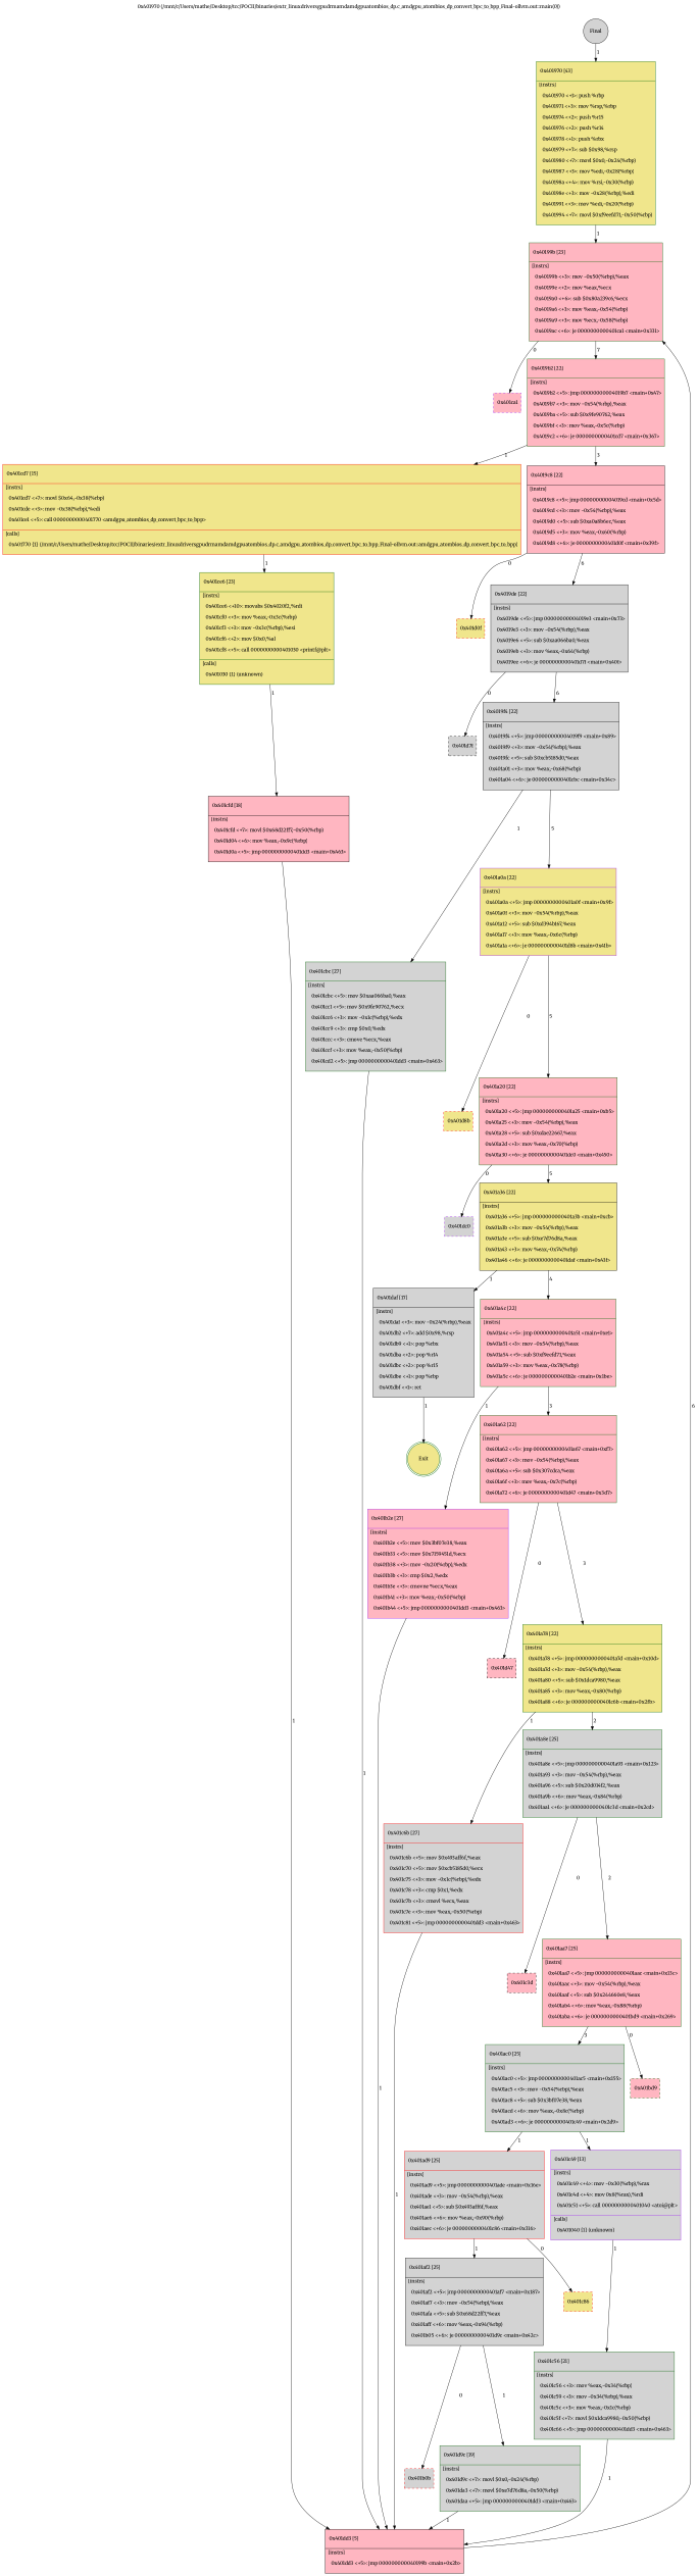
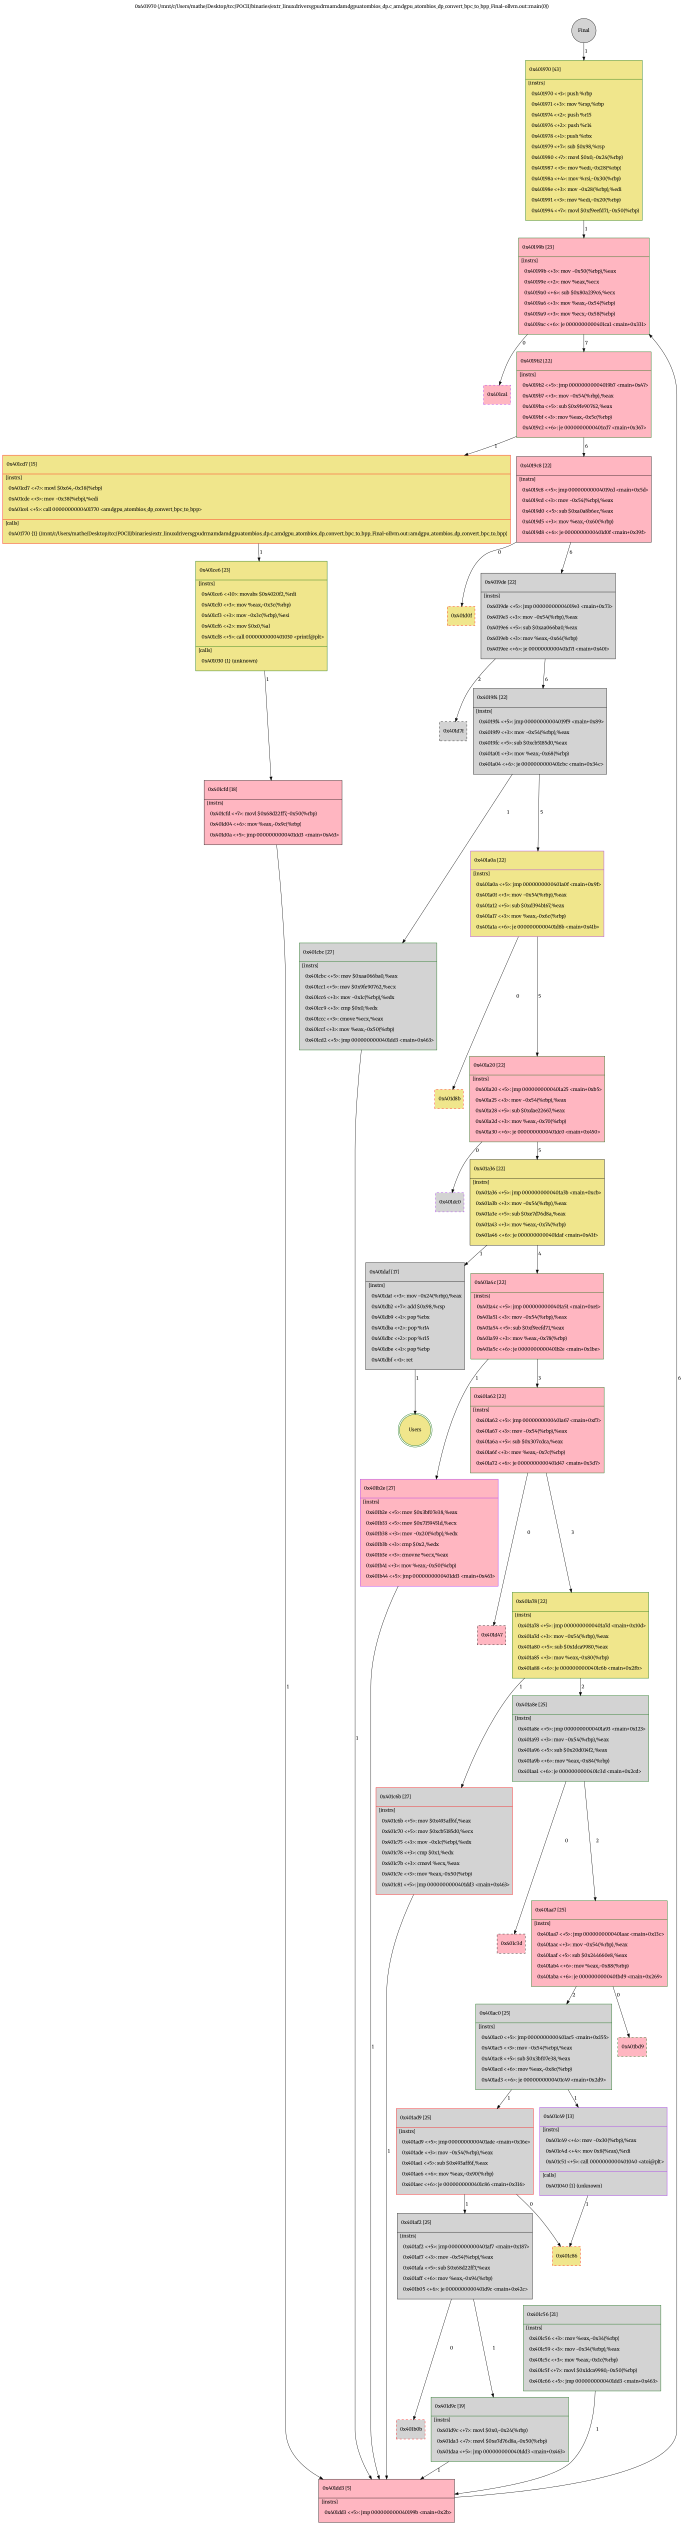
  digraph {
    fontname=Merriweather
    label="0x401970 (/mnt/c/Users/mathe/Desktop/tcc/POCII/binaries/extr_linuxdriversgpudrmamdamdgpuatombios_dp.c_amdgpu_atombios_dp_convert_bpc_to_bpp_Final-ollvm.out::main(0))"
    labelloc=t
    node [color=darkgreen fillcolor=lightgrey fontname=Merriweather shape=record style=filled]
    edge [fontname=Merriweather]
    n1 [color=black height=0.3 label=Final shape=circle width=0.3]
    n2 [fillcolor=khaki label="{\n     0x401970 [43]\l\n     | [instrs]\l\n     &nbsp;&nbsp;0x401970 \<+1\>: push %rbp\l\n     &nbsp;&nbsp;0x401971 \<+3\>: mov %rsp,%rbp\l\n     &nbsp;&nbsp;0x401974 \<+2\>: push %r15\l\n     &nbsp;&nbsp;0x401976 \<+2\>: push %r14\l\n     &nbsp;&nbsp;0x401978 \<+1\>: push %rbx\l\n     &nbsp;&nbsp;0x401979 \<+7\>: sub $0x98,%rsp\l\n     &nbsp;&nbsp;0x401980 \<+7\>: movl $0x0,-0x24(%rbp)\l\n     &nbsp;&nbsp;0x401987 \<+3\>: mov %edi,-0x28(%rbp)\l\n     &nbsp;&nbsp;0x40198a \<+4\>: mov %rsi,-0x30(%rbp)\l\n     &nbsp;&nbsp;0x40198e \<+3\>: mov -0x28(%rbp),%edi\l\n     &nbsp;&nbsp;0x401991 \<+3\>: mov %edi,-0x20(%rbp)\l\n     &nbsp;&nbsp;0x401994 \<+7\>: movl $0xf9eefd71,-0x50(%rbp)\l\n  }"]
    n3 [fillcolor=lightpink label="{\n     0x40199b [23]\l\n     | [instrs]\l\n     &nbsp;&nbsp;0x40199b \<+3\>: mov -0x50(%rbp),%eax\l\n     &nbsp;&nbsp;0x40199e \<+2\>: mov %eax,%ecx\l\n     &nbsp;&nbsp;0x4019a0 \<+6\>: sub $0x80a239c6,%ecx\l\n     &nbsp;&nbsp;0x4019a6 \<+3\>: mov %eax,-0x54(%rbp)\l\n     &nbsp;&nbsp;0x4019a9 \<+3\>: mov %ecx,-0x58(%rbp)\l\n     &nbsp;&nbsp;0x4019ac \<+6\>: je 0000000000401ca1 \<main+0x331\>\l\n  }"]
    n4 [color=purple fillcolor=lightpink label="{\n     0x401ca1\l\n  }" style="dashed,filled"]
    n5 [fillcolor=lightpink label="{\n     0x4019b2 [22]\l\n     | [instrs]\l\n     &nbsp;&nbsp;0x4019b2 \<+5\>: jmp 00000000004019b7 \<main+0x47\>\l\n     &nbsp;&nbsp;0x4019b7 \<+3\>: mov -0x54(%rbp),%eax\l\n     &nbsp;&nbsp;0x4019ba \<+5\>: sub $0x9fe90762,%eax\l\n     &nbsp;&nbsp;0x4019bf \<+3\>: mov %eax,-0x5c(%rbp)\l\n     &nbsp;&nbsp;0x4019c2 \<+6\>: je 0000000000401cd7 \<main+0x367\>\l\n  }"]
    n6 [color=red fillcolor=khaki label="{\n     0x401cd7 [15]\l\n     | [instrs]\l\n     &nbsp;&nbsp;0x401cd7 \<+7\>: movl $0x64,-0x38(%rbp)\l\n     &nbsp;&nbsp;0x401cde \<+3\>: mov -0x38(%rbp),%edi\l\n     &nbsp;&nbsp;0x401ce1 \<+5\>: call 0000000000401770 \<amdgpu_atombios_dp_convert_bpc_to_bpp\>\l\n     | [calls]\l\n     &nbsp;&nbsp;0x401770 \{1\} (/mnt/c/Users/mathe/Desktop/tcc/POCII/binaries/extr_linuxdriversgpudrmamdamdgpuatombios_dp.c_amdgpu_atombios_dp_convert_bpc_to_bpp_Final-ollvm.out::amdgpu_atombios_dp_convert_bpc_to_bpp)\l\n  }"]
    n7 [color=black fillcolor=lightpink label="{\n     0x4019c8 [22]\l\n     | [instrs]\l\n     &nbsp;&nbsp;0x4019c8 \<+5\>: jmp 00000000004019cd \<main+0x5d\>\l\n     &nbsp;&nbsp;0x4019cd \<+3\>: mov -0x54(%rbp),%eax\l\n     &nbsp;&nbsp;0x4019d0 \<+5\>: sub $0xa0a8b6ec,%eax\l\n     &nbsp;&nbsp;0x4019d5 \<+3\>: mov %eax,-0x60(%rbp)\l\n     &nbsp;&nbsp;0x4019d8 \<+6\>: je 0000000000401d0f \<main+0x39f\>\l\n  }"]
    n8 [fillcolor=khaki label="{\n     0x401ce6 [23]\l\n     | [instrs]\l\n     &nbsp;&nbsp;0x401ce6 \<+10\>: movabs $0x4020f2,%rdi\l\n     &nbsp;&nbsp;0x401cf0 \<+3\>: mov %eax,-0x3c(%rbp)\l\n     &nbsp;&nbsp;0x401cf3 \<+3\>: mov -0x3c(%rbp),%esi\l\n     &nbsp;&nbsp;0x401cf6 \<+2\>: mov $0x0,%al\l\n     &nbsp;&nbsp;0x401cf8 \<+5\>: call 0000000000401030 \<printf@plt\>\l\n     | [calls]\l\n     &nbsp;&nbsp;0x401030 \{1\} (unknown)\l\n  }"]
    n9 [color=red fillcolor=khaki label="{\n     0x401d0f\l\n  }" style="dashed,filled"]
    n10 [color=black label="{\n     0x4019de [22]\l\n     | [instrs]\l\n     &nbsp;&nbsp;0x4019de \<+5\>: jmp 00000000004019e3 \<main+0x73\>\l\n     &nbsp;&nbsp;0x4019e3 \<+3\>: mov -0x54(%rbp),%eax\l\n     &nbsp;&nbsp;0x4019e6 \<+5\>: sub $0xaa066ba0,%eax\l\n     &nbsp;&nbsp;0x4019eb \<+3\>: mov %eax,-0x64(%rbp)\l\n     &nbsp;&nbsp;0x4019ee \<+6\>: je 0000000000401d7f \<main+0x40f\>\l\n  }"]
-   Exit [fillcolor=khaki height=0.3 peripheries=2 shape=circle width=0.3]
+   Exit [fillcolor=khaki height=0.3 peripheries=2 shape=circle width=0.3 label=Users]
    n12 [color=black fillcolor=lightpink label="{\n     0x401cfd [18]\l\n     | [instrs]\l\n     &nbsp;&nbsp;0x401cfd \<+7\>: movl $0x68d22ff7,-0x50(%rbp)\l\n     &nbsp;&nbsp;0x401d04 \<+6\>: mov %eax,-0x9c(%rbp)\l\n     &nbsp;&nbsp;0x401d0a \<+5\>: jmp 0000000000401dd3 \<main+0x463\>\l\n  }"]
    n13 [color=black label="{\n     0x401d7f\l\n  }" style="dashed,filled"]
    n14 [color=black label="{\n     0x4019f4 [22]\l\n     | [instrs]\l\n     &nbsp;&nbsp;0x4019f4 \<+5\>: jmp 00000000004019f9 \<main+0x89\>\l\n     &nbsp;&nbsp;0x4019f9 \<+3\>: mov -0x54(%rbp),%eax\l\n     &nbsp;&nbsp;0x4019fc \<+5\>: sub $0xcb5185d0,%eax\l\n     &nbsp;&nbsp;0x401a01 \<+3\>: mov %eax,-0x68(%rbp)\l\n     &nbsp;&nbsp;0x401a04 \<+6\>: je 0000000000401cbc \<main+0x34c\>\l\n  }"]
    n15 [color=red label="{\n     0x401b0b\l\n  }" style="dashed,filled"]
    n16 [label="{\n     0x401cbc [27]\l\n     | [instrs]\l\n     &nbsp;&nbsp;0x401cbc \<+5\>: mov $0xaa066ba0,%eax\l\n     &nbsp;&nbsp;0x401cc1 \<+5\>: mov $0x9fe90762,%ecx\l\n     &nbsp;&nbsp;0x401cc6 \<+3\>: mov -0x1c(%rbp),%edx\l\n     &nbsp;&nbsp;0x401cc9 \<+3\>: cmp $0x0,%edx\l\n     &nbsp;&nbsp;0x401ccc \<+3\>: cmove %ecx,%eax\l\n     &nbsp;&nbsp;0x401ccf \<+3\>: mov %eax,-0x50(%rbp)\l\n     &nbsp;&nbsp;0x401cd2 \<+5\>: jmp 0000000000401dd3 \<main+0x463\>\l\n  }"]
    n17 [color=purple fillcolor=khaki label="{\n     0x401a0a [22]\l\n     | [instrs]\l\n     &nbsp;&nbsp;0x401a0a \<+5\>: jmp 0000000000401a0f \<main+0x9f\>\l\n     &nbsp;&nbsp;0x401a0f \<+3\>: mov -0x54(%rbp),%eax\l\n     &nbsp;&nbsp;0x401a12 \<+5\>: sub $0xd394b167,%eax\l\n     &nbsp;&nbsp;0x401a17 \<+3\>: mov %eax,-0x6c(%rbp)\l\n     &nbsp;&nbsp;0x401a1a \<+6\>: je 0000000000401d8b \<main+0x41b\>\l\n  }"]
    n18 [label="{\n     0x401d9c [19]\l\n     | [instrs]\l\n     &nbsp;&nbsp;0x401d9c \<+7\>: movl $0x0,-0x24(%rbp)\l\n     &nbsp;&nbsp;0x401da3 \<+7\>: movl $0xe7d76d8a,-0x50(%rbp)\l\n     &nbsp;&nbsp;0x401daa \<+5\>: jmp 0000000000401dd3 \<main+0x463\>\l\n  }"]
    n19 [color=black fillcolor=lightpink label="{\n     0x401dd3 [5]\l\n     | [instrs]\l\n     &nbsp;&nbsp;0x401dd3 \<+5\>: jmp 000000000040199b \<main+0x2b\>\l\n  }"]
    n20 [color=red fillcolor=khaki label="{\n     0x401d8b\l\n  }" style="dashed,filled"]
    n21 [fillcolor=lightpink label="{\n     0x401a20 [22]\l\n     | [instrs]\l\n     &nbsp;&nbsp;0x401a20 \<+5\>: jmp 0000000000401a25 \<main+0xb5\>\l\n     &nbsp;&nbsp;0x401a25 \<+3\>: mov -0x54(%rbp),%eax\l\n     &nbsp;&nbsp;0x401a28 \<+5\>: sub $0xdae22667,%eax\l\n     &nbsp;&nbsp;0x401a2d \<+3\>: mov %eax,-0x70(%rbp)\l\n     &nbsp;&nbsp;0x401a30 \<+6\>: je 0000000000401dc0 \<main+0x450\>\l\n  }"]
    n22 [color=black label="{\n     0x401af2 [25]\l\n     | [instrs]\l\n     &nbsp;&nbsp;0x401af2 \<+5\>: jmp 0000000000401af7 \<main+0x187\>\l\n     &nbsp;&nbsp;0x401af7 \<+3\>: mov -0x54(%rbp),%eax\l\n     &nbsp;&nbsp;0x401afa \<+5\>: sub $0x68d22ff7,%eax\l\n     &nbsp;&nbsp;0x401aff \<+6\>: mov %eax,-0x94(%rbp)\l\n     &nbsp;&nbsp;0x401b05 \<+6\>: je 0000000000401d9c \<main+0x42c\>\l\n  }"]
    n23 [color=purple label="{\n     0x401dc0\l\n  }" style="dashed,filled"]
    n24 [color=black fillcolor=khaki label="{\n     0x401a36 [22]\l\n     | [instrs]\l\n     &nbsp;&nbsp;0x401a36 \<+5\>: jmp 0000000000401a3b \<main+0xcb\>\l\n     &nbsp;&nbsp;0x401a3b \<+3\>: mov -0x54(%rbp),%eax\l\n     &nbsp;&nbsp;0x401a3e \<+5\>: sub $0xe7d76d8a,%eax\l\n     &nbsp;&nbsp;0x401a43 \<+3\>: mov %eax,-0x74(%rbp)\l\n     &nbsp;&nbsp;0x401a46 \<+6\>: je 0000000000401daf \<main+0x43f\>\l\n  }"]
    n25 [color=red fillcolor=khaki label="{\n     0x401c86\l\n  }" style="dashed,filled"]
    n26 [color=black label="{\n     0x401daf [17]\l\n     | [instrs]\l\n     &nbsp;&nbsp;0x401daf \<+3\>: mov -0x24(%rbp),%eax\l\n     &nbsp;&nbsp;0x401db2 \<+7\>: add $0x98,%rsp\l\n     &nbsp;&nbsp;0x401db9 \<+1\>: pop %rbx\l\n     &nbsp;&nbsp;0x401dba \<+2\>: pop %r14\l\n     &nbsp;&nbsp;0x401dbc \<+2\>: pop %r15\l\n     &nbsp;&nbsp;0x401dbe \<+1\>: pop %rbp\l\n     &nbsp;&nbsp;0x401dbf \<+1\>: ret\l\n  }"]
    n27 [fillcolor=lightpink label="{\n     0x401a4c [22]\l\n     | [instrs]\l\n     &nbsp;&nbsp;0x401a4c \<+5\>: jmp 0000000000401a51 \<main+0xe1\>\l\n     &nbsp;&nbsp;0x401a51 \<+3\>: mov -0x54(%rbp),%eax\l\n     &nbsp;&nbsp;0x401a54 \<+5\>: sub $0xf9eefd71,%eax\l\n     &nbsp;&nbsp;0x401a59 \<+3\>: mov %eax,-0x78(%rbp)\l\n     &nbsp;&nbsp;0x401a5c \<+6\>: je 0000000000401b2e \<main+0x1be\>\l\n  }"]
    n28 [color=purple fillcolor=lightpink label="{\n     0x401b2e [27]\l\n     | [instrs]\l\n     &nbsp;&nbsp;0x401b2e \<+5\>: mov $0x3bf07e38,%eax\l\n     &nbsp;&nbsp;0x401b33 \<+5\>: mov $0x7159451d,%ecx\l\n     &nbsp;&nbsp;0x401b38 \<+3\>: mov -0x20(%rbp),%edx\l\n     &nbsp;&nbsp;0x401b3b \<+3\>: cmp $0x2,%edx\l\n     &nbsp;&nbsp;0x401b3e \<+3\>: cmovne %ecx,%eax\l\n     &nbsp;&nbsp;0x401b41 \<+3\>: mov %eax,-0x50(%rbp)\l\n     &nbsp;&nbsp;0x401b44 \<+5\>: jmp 0000000000401dd3 \<main+0x463\>\l\n  }"]
    n29 [fillcolor=lightpink label="{\n     0x401a62 [22]\l\n     | [instrs]\l\n     &nbsp;&nbsp;0x401a62 \<+5\>: jmp 0000000000401a67 \<main+0xf7\>\l\n     &nbsp;&nbsp;0x401a67 \<+3\>: mov -0x54(%rbp),%eax\l\n     &nbsp;&nbsp;0x401a6a \<+5\>: sub $0x307cdca,%eax\l\n     &nbsp;&nbsp;0x401a6f \<+3\>: mov %eax,-0x7c(%rbp)\l\n     &nbsp;&nbsp;0x401a72 \<+6\>: je 0000000000401d47 \<main+0x3d7\>\l\n  }"]
    n30 [color=black fillcolor=lightpink label="{\n     0x401d47\l\n  }" style="dashed,filled"]
    n31 [fillcolor=khaki label="{\n     0x401a78 [22]\l\n     | [instrs]\l\n     &nbsp;&nbsp;0x401a78 \<+5\>: jmp 0000000000401a7d \<main+0x10d\>\l\n     &nbsp;&nbsp;0x401a7d \<+3\>: mov -0x54(%rbp),%eax\l\n     &nbsp;&nbsp;0x401a80 \<+5\>: sub $0x1dca9980,%eax\l\n     &nbsp;&nbsp;0x401a85 \<+3\>: mov %eax,-0x80(%rbp)\l\n     &nbsp;&nbsp;0x401a88 \<+6\>: je 0000000000401c6b \<main+0x2fb\>\l\n  }"]
    n32 [label="{\n     0x401c56 [21]\l\n     | [instrs]\l\n     &nbsp;&nbsp;0x401c56 \<+3\>: mov %eax,-0x34(%rbp)\l\n     &nbsp;&nbsp;0x401c59 \<+3\>: mov -0x34(%rbp),%eax\l\n     &nbsp;&nbsp;0x401c5c \<+3\>: mov %eax,-0x1c(%rbp)\l\n     &nbsp;&nbsp;0x401c5f \<+7\>: movl $0x1dca9980,-0x50(%rbp)\l\n     &nbsp;&nbsp;0x401c66 \<+5\>: jmp 0000000000401dd3 \<main+0x463\>\l\n  }"]
    n33 [color=red label="{\n     0x401c6b [27]\l\n     | [instrs]\l\n     &nbsp;&nbsp;0x401c6b \<+5\>: mov $0x493aff6f,%eax\l\n     &nbsp;&nbsp;0x401c70 \<+5\>: mov $0xcb5185d0,%ecx\l\n     &nbsp;&nbsp;0x401c75 \<+3\>: mov -0x1c(%rbp),%edx\l\n     &nbsp;&nbsp;0x401c78 \<+3\>: cmp $0x1,%edx\l\n     &nbsp;&nbsp;0x401c7b \<+3\>: cmovl %ecx,%eax\l\n     &nbsp;&nbsp;0x401c7e \<+3\>: mov %eax,-0x50(%rbp)\l\n     &nbsp;&nbsp;0x401c81 \<+5\>: jmp 0000000000401dd3 \<main+0x463\>\l\n  }"]
    n34 [label="{\n     0x401a8e [25]\l\n     | [instrs]\l\n     &nbsp;&nbsp;0x401a8e \<+5\>: jmp 0000000000401a93 \<main+0x123\>\l\n     &nbsp;&nbsp;0x401a93 \<+3\>: mov -0x54(%rbp),%eax\l\n     &nbsp;&nbsp;0x401a96 \<+5\>: sub $0x20d014f2,%eax\l\n     &nbsp;&nbsp;0x401a9b \<+6\>: mov %eax,-0x84(%rbp)\l\n     &nbsp;&nbsp;0x401aa1 \<+6\>: je 0000000000401c3d \<main+0x2cd\>\l\n  }"]
    n35 [color=red label="{\n     0x401ad9 [25]\l\n     | [instrs]\l\n     &nbsp;&nbsp;0x401ad9 \<+5\>: jmp 0000000000401ade \<main+0x16e\>\l\n     &nbsp;&nbsp;0x401ade \<+3\>: mov -0x54(%rbp),%eax\l\n     &nbsp;&nbsp;0x401ae1 \<+5\>: sub $0x493aff6f,%eax\l\n     &nbsp;&nbsp;0x401ae6 \<+6\>: mov %eax,-0x90(%rbp)\l\n     &nbsp;&nbsp;0x401aec \<+6\>: je 0000000000401c86 \<main+0x316\>\l\n  }"]
    n36 [color=black fillcolor=lightpink label="{\n     0x401c3d\l\n  }" style="dashed,filled"]
    n37 [fillcolor=lightpink label="{\n     0x401aa7 [25]\l\n     | [instrs]\l\n     &nbsp;&nbsp;0x401aa7 \<+5\>: jmp 0000000000401aac \<main+0x13c\>\l\n     &nbsp;&nbsp;0x401aac \<+3\>: mov -0x54(%rbp),%eax\l\n     &nbsp;&nbsp;0x401aaf \<+5\>: sub $0x244660e8,%eax\l\n     &nbsp;&nbsp;0x401ab4 \<+6\>: mov %eax,-0x88(%rbp)\l\n     &nbsp;&nbsp;0x401aba \<+6\>: je 0000000000401bd9 \<main+0x269\>\l\n  }"]
    n38 [color=purple label="{\n     0x401c49 [13]\l\n     | [instrs]\l\n     &nbsp;&nbsp;0x401c49 \<+4\>: mov -0x30(%rbp),%rax\l\n     &nbsp;&nbsp;0x401c4d \<+4\>: mov 0x8(%rax),%rdi\l\n     &nbsp;&nbsp;0x401c51 \<+5\>: call 0000000000401040 \<atoi@plt\>\l\n     | [calls]\l\n     &nbsp;&nbsp;0x401040 \{1\} (unknown)\l\n  }"]
    n39 [label="{\n     0x401ac0 [25]\l\n     | [instrs]\l\n     &nbsp;&nbsp;0x401ac0 \<+5\>: jmp 0000000000401ac5 \<main+0x155\>\l\n     &nbsp;&nbsp;0x401ac5 \<+3\>: mov -0x54(%rbp),%eax\l\n     &nbsp;&nbsp;0x401ac8 \<+5\>: sub $0x3bf07e38,%eax\l\n     &nbsp;&nbsp;0x401acd \<+6\>: mov %eax,-0x8c(%rbp)\l\n     &nbsp;&nbsp;0x401ad3 \<+6\>: je 0000000000401c49 \<main+0x2d9\>\l\n  }"]
    n40 [fillcolor=lightpink label="{\n     0x401bd9\l\n  }" style="dashed,filled"]
    n1 -> n2 [label=" 1"]
    n2 -> n3 [label=" 1"]
    n3 -> n4 [label=" 0"]
    n3 -> n5 [label=" 7"]
    n5 -> n6 [label=" 1"]
-   n5 -> n7 [label=" 3"]
+   n5 -> n7 [label=" 6"]
    n6 -> n8 [label=" 1"]
    n7 -> n9 [label=" 0"]
    n7 -> n10 [label=" 6"]
    n8 -> n12 [label=" 1"]
-   n10 -> n13 [label=" 0"]
+   n10 -> n13 [label=" 2"]
    n10 -> n14 [label=" 6"]
    n12 -> n19 [label=" 1"]
    n14 -> n16 [label=" 1"]
    n14 -> n17 [label=" 5"]
    n16 -> n19 [label=" 1"]
    n17 -> n20 [label=" 0"]
    n17 -> n21 [label=" 5"]
    n18 -> n19 [label=" 1"]
    n19 -> n3 [label=" 6"]
    n21 -> n23 [label=" 0"]
    n21 -> n24 [label=" 5"]
    n22 -> n15 [label=" 0"]
    n22 -> n18 [label=" 1"]
    n24 -> n26 [label=" 1"]
    n24 -> n27 [label=" 4"]
    n26 -> Exit [label=" 1"]
    n27 -> n28 [label=" 1"]
    n27 -> n29 [label=" 3"]
    n28 -> n19 [label=" 1"]
    n29 -> n30 [label=" 0"]
    n29 -> n31 [label=" 3"]
    n31 -> n33 [label=" 1"]
    n31 -> n34 [label=" 2"]
    n32 -> n19 [label=" 1"]
    n33 -> n19 [label=" 1"]
    n34 -> n36 [label=" 0"]
    n34 -> n37 [label=" 2"]
    n35 -> n22 [label=" 1"]
    n35 -> n25 [label=" 0"]
-   n37 -> n39 [label=" 3"]
+   n37 -> n39 [label=" 2"]
    n37 -> n40 [label=" 0"]
-   n38 -> n32 [label=" 1"]
+   n38 -> n25 [label=" 1"]
    n39 -> n35 [label=" 1"]
    n39 -> n38 [label=" 1"]
  }
